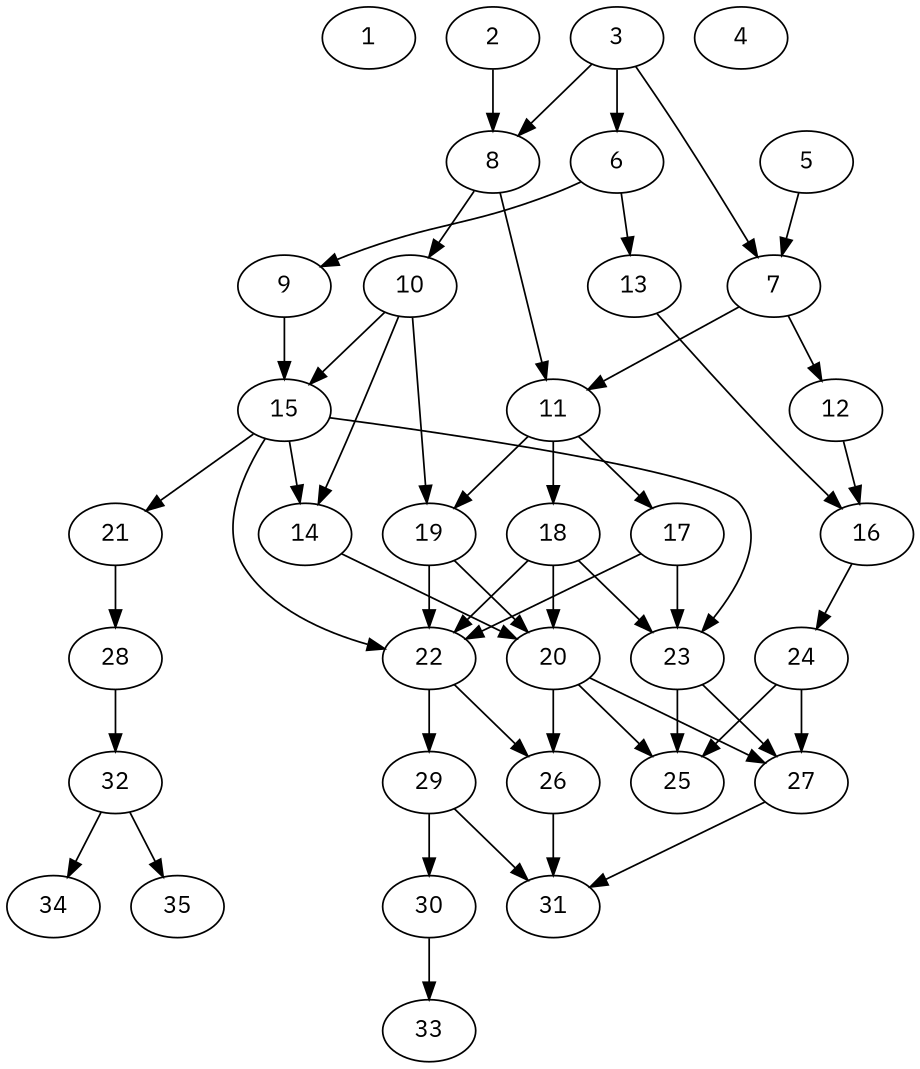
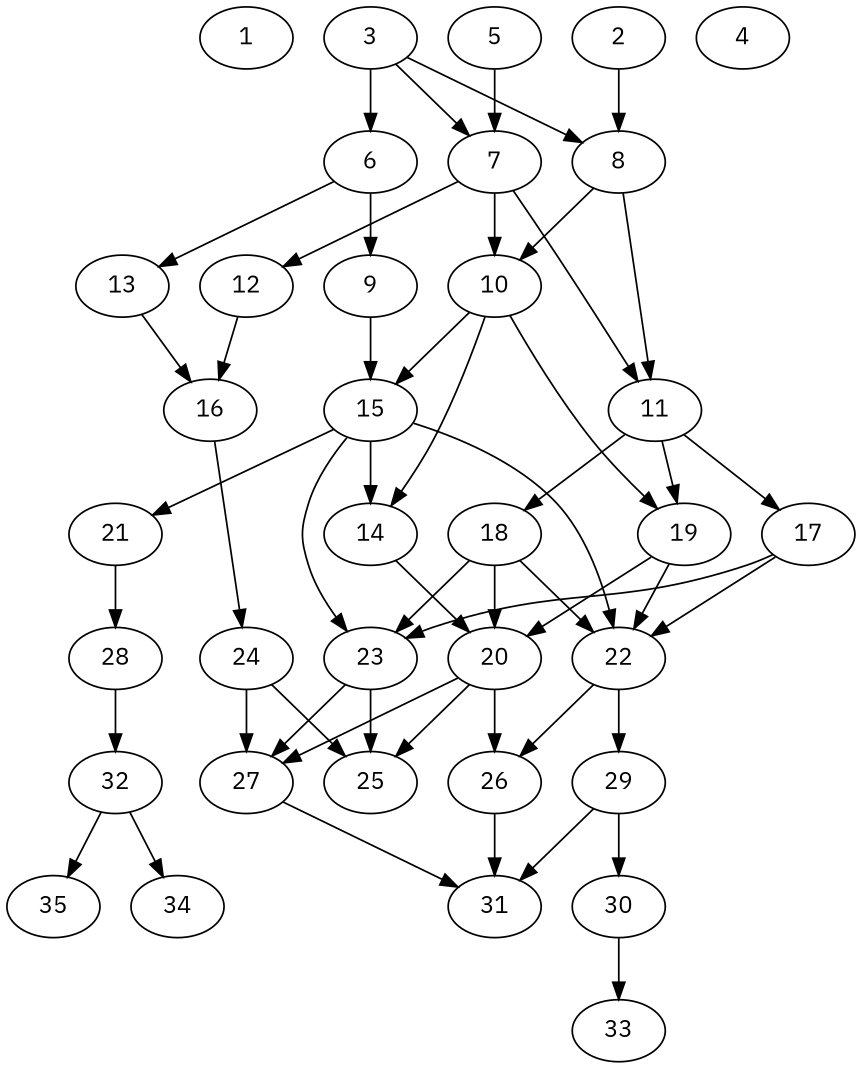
  digraph {
    fontname="IBM Plex Sans"
    node [alpha=0.16 fontname="IBM Plex Sans"]
    edge [fontname="IBM Plex Sans"]
    1 [alpha=0.06 expect_size=38617088]
    2 [alpha=0.15 expect_size=16724992]
    8 [expect_size=36208640]
    10 [expect_size=23515136]
    11 [alpha=0.00 expect_size=14422016]
    14 [alpha=0.17 expect_size=28558336]
    15 [alpha=0.09 expect_size=21015552]
    19 [alpha=0.03 expect_size=45774848]
    17 [alpha=0.08 expect_size=50596864]
    18 [alpha=0.00 expect_size=8326144]
    3 [alpha=0.05 expect_size=30759936]
    6 [alpha=0.06 expect_size=34239488]
    7 [alpha=0.02 expect_size=52258816]
    9 [alpha=0.13 expect_size=41890816]
    13 [alpha=0.02 expect_size=16398336]
    12 [alpha=0.17 expect_size=28777472]
    16 [alpha=0.17 expect_size=37009408]
    4 [alpha=0.17 expect_size=41362432]
    5 [alpha=0.07 expect_size=23244800]
    20 [expect_size=29057024]
    21 [alpha=0.03 expect_size=18797568]
    22 [alpha=0.15 expect_size=18865152]
    23 [alpha=0.18 expect_size=11813888]
    24 [expect_size=17106944]
    25 [alpha=0.02 expect_size=11101184]
    26 [alpha=0.00 expect_size=33352704]
    27 [alpha=0.18 expect_size=27072512]
    28 [alpha=0.09 expect_size=47123456]
    29 [expect_size=47251456]
    31 [alpha=0.09 expect_size=43216896]
    32 [alpha=0.17 expect_size=50126848]
    30 [alpha=0.11 expect_size=6198272]
    34 [alpha=0.13 expect_size=33583104]
    35 [alpha=0.03 expect_size=24581120]
    33 [alpha=0.11 expect_size=38410240]
    2 -> 8
    8 -> 10
    8 -> 11
    10 -> 14
    10 -> 15
    10 -> 19
    11 -> 19
    11 -> 17
    11 -> 18
    14 -> 20
    15 -> 14
    15 -> 21
    15 -> 22
    15 -> 23
    19 -> 20
    19 -> 22
    17 -> 22
    17 -> 23
    18 -> 20
    18 -> 22
    18 -> 23
    3 -> 8
    3 -> 6
    3 -> 7
    6 -> 9
    6 -> 13
+   7 -> 10
    7 -> 11
    7 -> 12
    9 -> 15
    13 -> 16
    12 -> 16
    16 -> 24
    5 -> 7
    20 -> 25
    20 -> 26
    20 -> 27
    21 -> 28
    22 -> 26
    22 -> 29
    23 -> 25
    23 -> 27
    24 -> 25
    24 -> 27
    26 -> 31
    27 -> 31
    28 -> 32
    29 -> 31
    29 -> 30
    32 -> 34
    32 -> 35
    30 -> 33
  }
